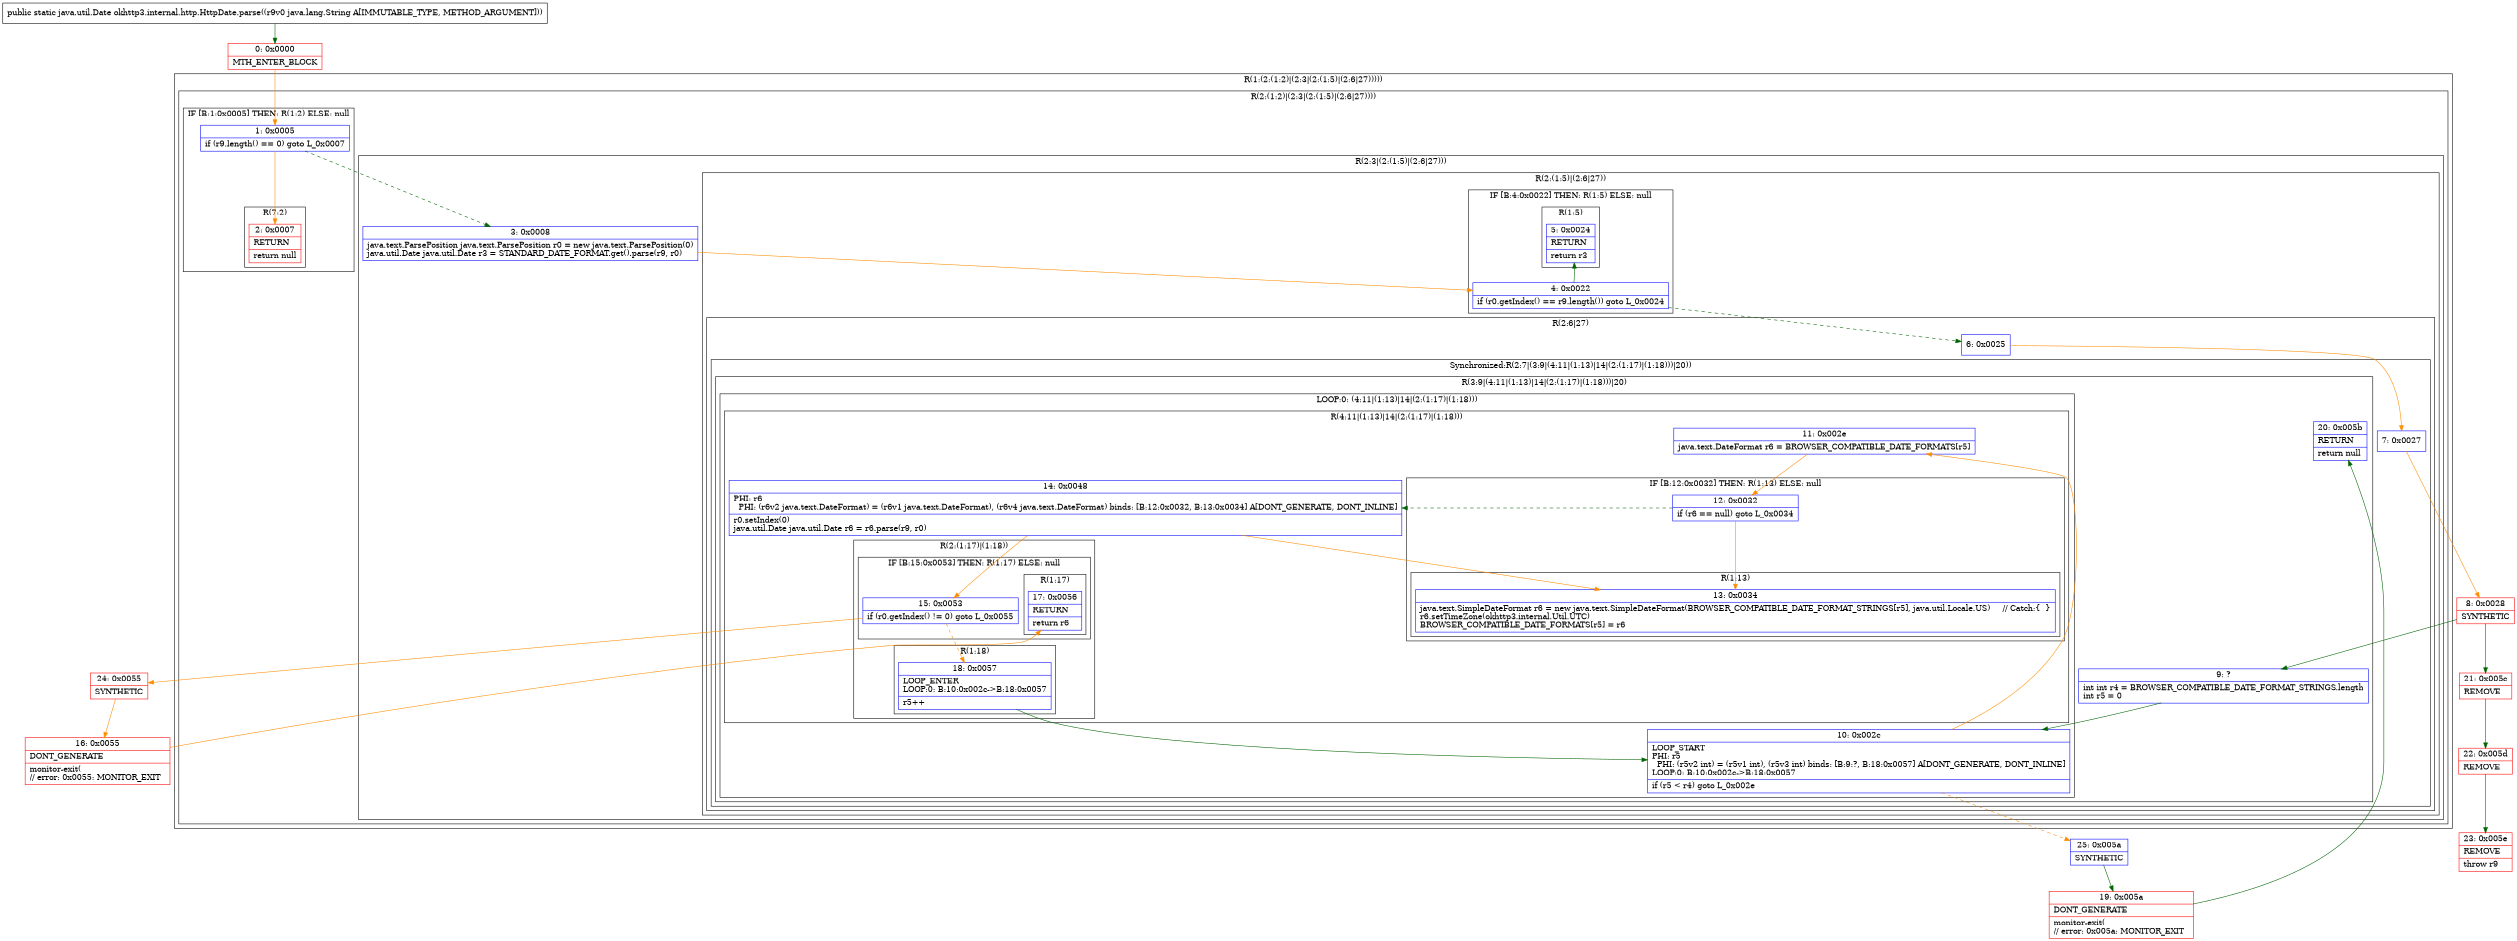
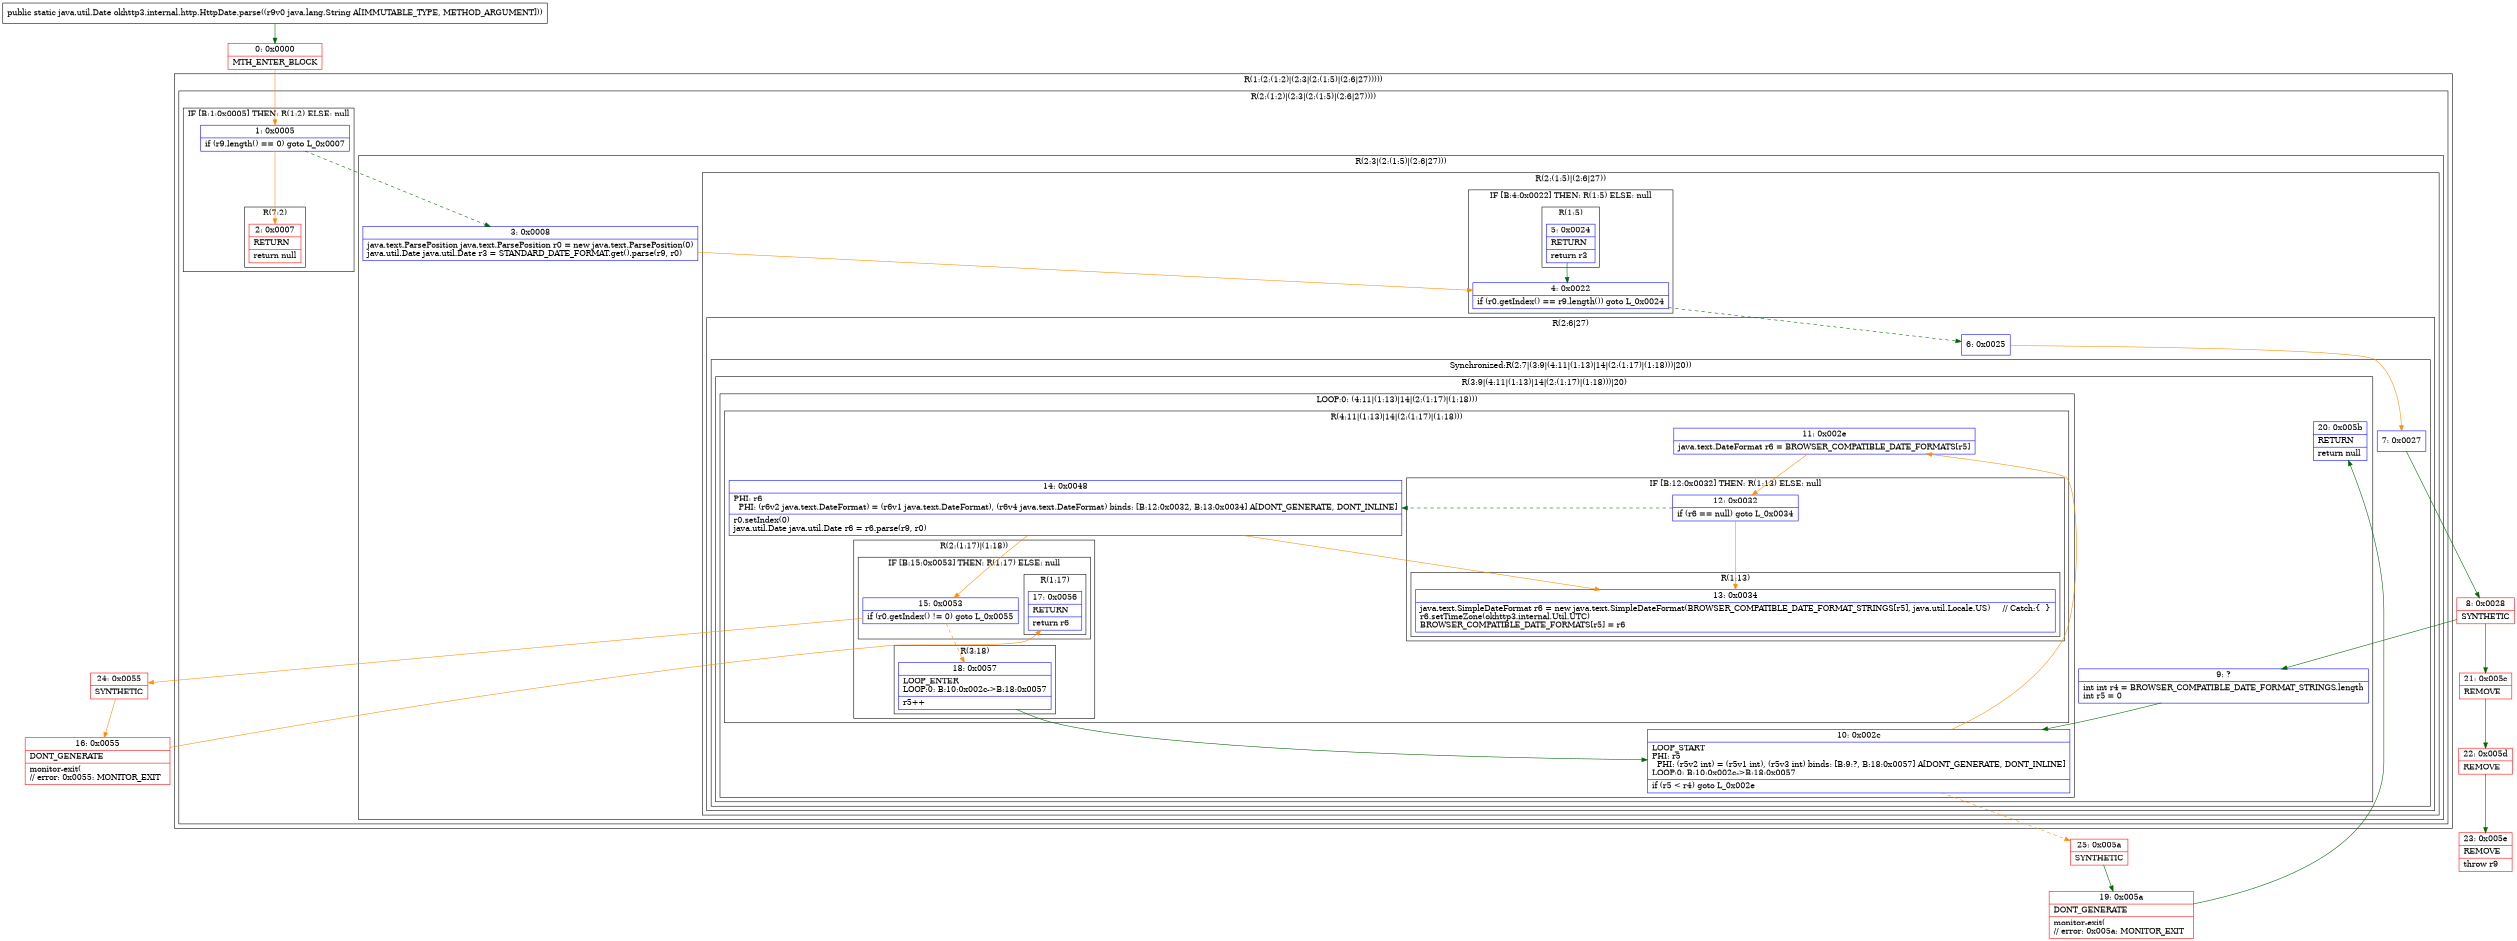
  digraph {
    node [color=blue shape=record]
    edge [color=darkorange]
    n1 [color=red label="{2\:\ 0x0007|RETURN\l|return null\l}"]
    n2 [label="{1\:\ 0x0005|if (r9.length() == 0) goto L_0x0007\l}"]
    n3 [label="{5\:\ 0x0024|RETURN\l|return r3\l}"]
    n4 [label="{4\:\ 0x0022|if (r0.getIndex() == r9.length()) goto L_0x0024\l}"]
    n5 [label="{13\:\ 0x0034|java.text.SimpleDateFormat r6 = new java.text.SimpleDateFormat(BROWSER_COMPATIBLE_DATE_FORMAT_STRINGS[r5], java.util.Locale.US)     \/\/ Catch:\{  \}\lr6.setTimeZone(okhttp3.internal.Util.UTC)\lBROWSER_COMPATIBLE_DATE_FORMATS[r5] = r6\l}"]
    n6 [label="{12\:\ 0x0032|if (r6 == null) goto L_0x0034\l}"]
    n7 [label="{17\:\ 0x0056|RETURN\l|return r6\l}"]
    n8 [label="{15\:\ 0x0053|if (r0.getIndex() != 0) goto L_0x0055\l}"]
    n9 [label="{18\:\ 0x0057|LOOP_ENTER\lLOOP:0: B:10:0x002c\-\>B:18:0x0057\l|r5++\l}"]
    n10 [label="{11\:\ 0x002e|java.text.DateFormat r6 = BROWSER_COMPATIBLE_DATE_FORMATS[r5]\l}"]
    n11 [label="{14\:\ 0x0048|PHI: r6 \l  PHI: (r6v2 java.text.DateFormat) = (r6v1 java.text.DateFormat), (r6v4 java.text.DateFormat) binds: [B:12:0x0032, B:13:0x0034] A[DONT_GENERATE, DONT_INLINE]\l|r0.setIndex(0)\ljava.util.Date java.util.Date r6 = r6.parse(r9, r0)\l}"]
    n12 [label="{10\:\ 0x002c|LOOP_START\lPHI: r5 \l  PHI: (r5v2 int) = (r5v1 int), (r5v3 int) binds: [B:9:?, B:18:0x0057] A[DONT_GENERATE, DONT_INLINE]\lLOOP:0: B:10:0x002c\-\>B:18:0x0057\l|if (r5 \< r4) goto L_0x002e\l}"]
    n13 [label="{9\:\ ?|int int r4 = BROWSER_COMPATIBLE_DATE_FORMAT_STRINGS.length\lint r5 = 0\l}"]
    n14 [label="{20\:\ 0x005b|RETURN\l|return null\l}"]
    n15 [label="{7\:\ 0x0027}"]
    n16 [label="{6\:\ 0x0025}"]
    n17 [label="{3\:\ 0x0008|java.text.ParsePosition java.text.ParsePosition r0 = new java.text.ParsePosition(0)\ljava.util.Date java.util.Date r3 = STANDARD_DATE_FORMAT.get().parse(r9, r0)\l}"]
    n18 [color=red label="{24\:\ 0x0055|SYNTHETIC\l}"]
-   n19 [label="{25\:\ 0x005a|SYNTHETIC\l}"]
+   n19 [color=red label="{25\:\ 0x005a|SYNTHETIC\l}"]
    n20 [color=red label="{8\:\ 0x0028|SYNTHETIC\l}"]
    n21 [color=red label="{21\:\ 0x005c|REMOVE\l}"]
    n22 [color=red label="{19\:\ 0x005a|DONT_GENERATE\l|monitor\-exit(\l\/\/ error: 0x005a: MONITOR_EXIT  \l}"]
    n23 [color=red label="{16\:\ 0x0055|DONT_GENERATE\l|monitor\-exit(\l\/\/ error: 0x0055: MONITOR_EXIT  \l}"]
    n24 [color=red label="{0\:\ 0x0000|MTH_ENTER_BLOCK\l}"]
    n25 [color=red label="{22\:\ 0x005d|REMOVE\l}"]
    n26 [color=red label="{23\:\ 0x005e|REMOVE\l|throw r9\l}"]
    n27 [label="{public static java.util.Date okhttp3.internal.http.HttpDate.parse((r9v0 java.lang.String A[IMMUTABLE_TYPE, METHOD_ARGUMENT])) }" color=""]
    subgraph cluster_1 {
      label="R(1:(2:(1:2)|(2:3|(2:(1:5)|(2:6|27)))))"
      subgraph cluster_2 {
        label="R(2:(1:2)|(2:3|(2:(1:5)|(2:6|27))))"
        subgraph cluster_3 {
          label="IF [B:1:0x0005] THEN: R(1:2) ELSE: null"
          n2
          subgraph cluster_4 {
            label="R(7:2)"
            n1
          }
        }
        subgraph cluster_5 {
          label="R(2:3|(2:(1:5)|(2:6|27)))"
          n17
          subgraph cluster_6 {
            label="R(2:(1:5)|(2:6|27))"
            subgraph cluster_7 {
              label="IF [B:4:0x0022] THEN: R(1:5) ELSE: null"
              n4
              subgraph cluster_8 {
                label="R(1:5)"
                n3
              }
            }
            subgraph cluster_9 {
              label="R(2:6|27)"
              n16
              subgraph cluster_10 {
                label="Synchronized:R(2:7|(3:9|(4:11|(1:13)|14|(2:(1:17)|(1:18)))|20))"
                n15
                subgraph cluster_11 {
                  label="R(3:9|(4:11|(1:13)|14|(2:(1:17)|(1:18)))|20)"
                  n13
                  n14
                  subgraph cluster_12 {
                    label="LOOP:0: (4:11|(1:13)|14|(2:(1:17)|(1:18)))"
                    n12
                    subgraph cluster_13 {
                      label="R(4:11|(1:13)|14|(2:(1:17)|(1:18)))"
                      n10
                      n11
                      subgraph cluster_14 {
                        label="IF [B:12:0x0032] THEN: R(1:13) ELSE: null"
                        n6
                        subgraph cluster_15 {
                          label="R(1:13)"
                          n5
                        }
                      }
                      subgraph cluster_16 {
                        label="R(2:(1:17)|(1:18))"
                        subgraph cluster_17 {
                          label="IF [B:15:0x0053] THEN: R(1:17) ELSE: null"
                          n8
                          subgraph cluster_18 {
                            label="R(1:17)"
                            n7
                          }
                        }
                        subgraph cluster_19 {
-                         label="R(1:18)"
+                         label="R(3:18)"
                          n9
                        }
                      }
                    }
                  }
                }
              }
            }
          }
        }
      }
    }
    n2 -> n1
    n2 -> n17 [color=darkgreen style=dashed]
-   n4 -> n3 [color=darkgreen]
+   n3 -> n4 [color=darkgreen]
    n4 -> n16 [color=darkgreen style=dashed]
    n6 -> n5
    n6 -> n11 [color=darkgreen style=dashed]
    n8 -> n9 [style=dashed]
    n8 -> n18
    n9 -> n12 [color=darkgreen]
    n10 -> n6
    n11 -> n5
    n11 -> n8
    n12 -> n10
    n12 -> n19 [style=dashed]
    n13 -> n12 [color=darkgreen]
-   n15 -> n20
+   n15 -> n20 [color=darkgreen]
    n16 -> n15
    n17 -> n4
    n18 -> n23
    n19 -> n22 [color=darkgreen]
    n20 -> n13 [color=darkgreen]
    n20 -> n21 [color=darkgreen]
    n21 -> n25 [color=darkgreen]
    n22 -> n14 [color=darkgreen]
    n23 -> n7
    n24 -> n2
    n25 -> n26 [color=darkgreen]
    n27 -> n24 [color=darkgreen]
  }
